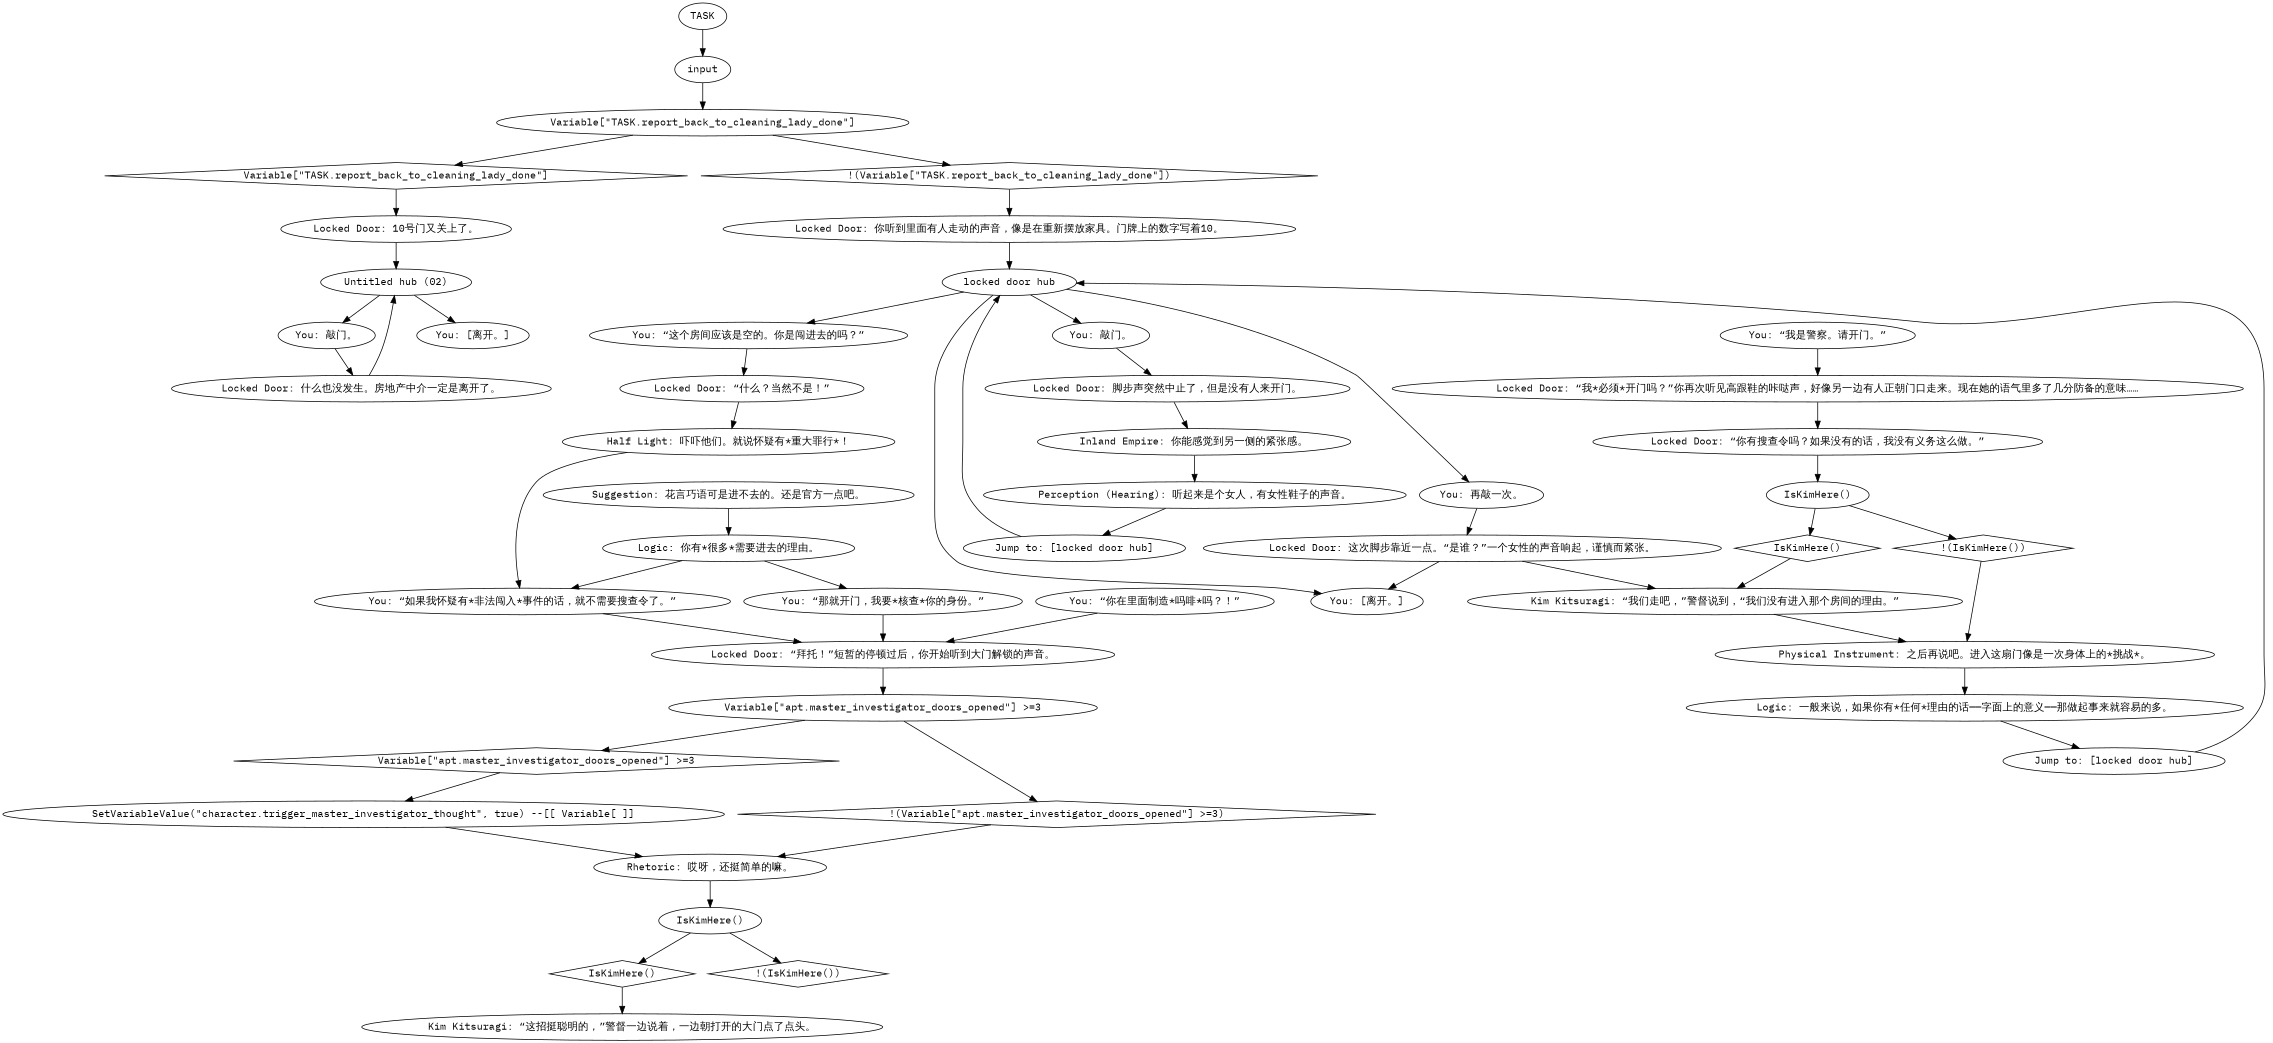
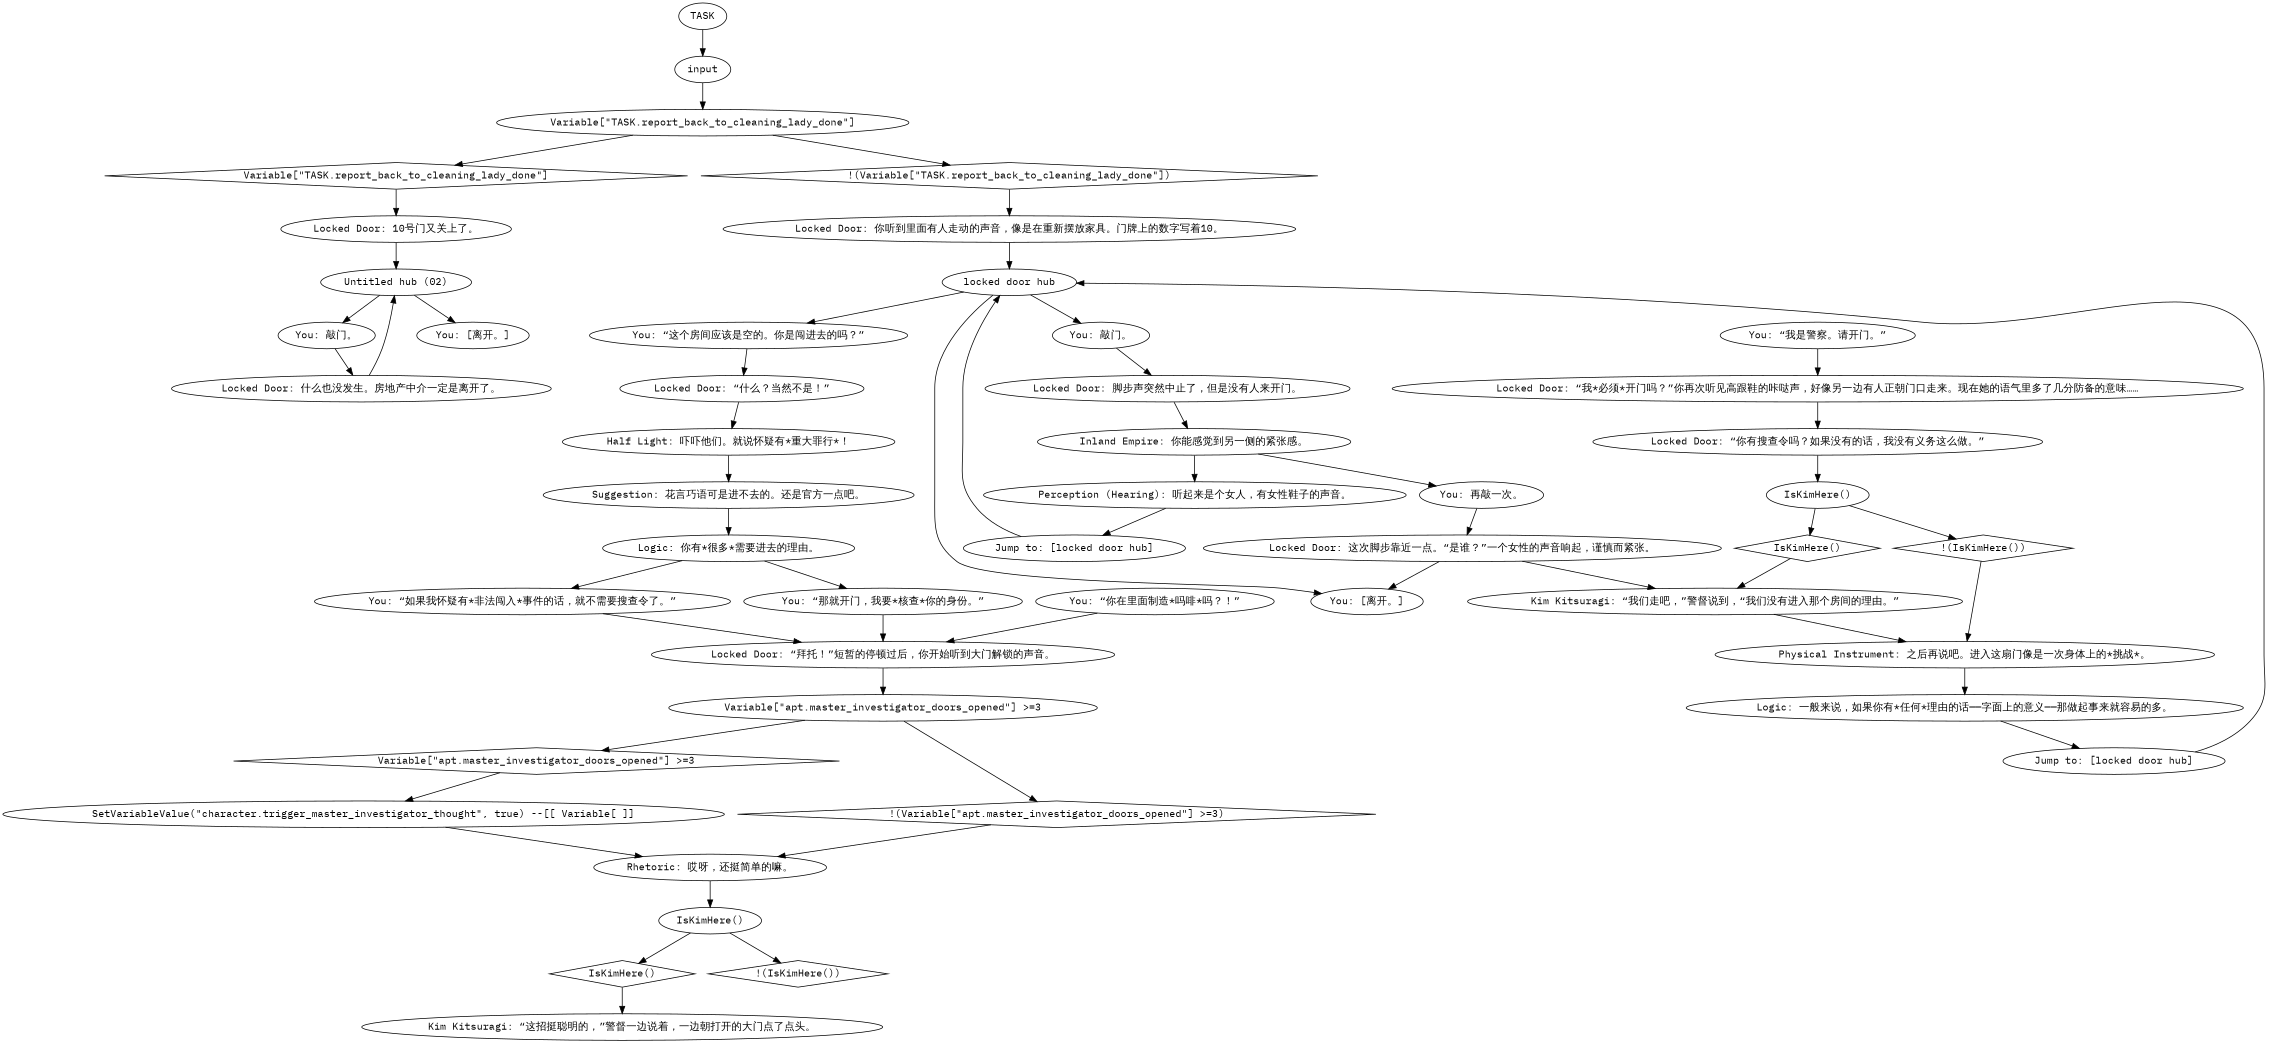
  digraph {
    fontname="IBM Plex Mono"
    node [fontname="IBM Plex Mono"]
    edge [fontname="IBM Plex Mono"]
    n1 [label=TASK]
    n2 [label=input]
    n3 [label="Variable[\"TASK.report_back_to_cleaning_lady_done\"]"]
    n4 [label="Variable[\"TASK.report_back_to_cleaning_lady_done\"]" shape=diamond]
    n5 [label="!(Variable[\"TASK.report_back_to_cleaning_lady_done\"])" shape=diamond]
    n6 [label="Suggestion: 花言巧语可是进不去的。还是官方一点吧。"]
    n7 [label="Logic: 你有*很多*需要进去的理由。"]
    n8 [label="You: “如果我怀疑有*非法闯入*事件的话，就不需要搜查令了。”"]
    n9 [label="You: “那就开门，我要*核查*你的身份。”"]
    n10 [label="Jump to: [locked door hub]"]
    n11 [label="locked door hub"]
    n12 [label="You: 再敲一次。"]
    n13 [label="You: [离开。]"]
    n14 [label="You: 敲门。"]
    n15 [label="You: “这个房间应该是空的。你是闯进去的吗？”"]
    n16 [label="Half Light: 吓吓他们。就说怀疑有*重大罪行*！"]
    n17 [label="Locked Door: 脚步声突然中止了，但是没有人来开门。"]
    n18 [label="Inland Empire: 你能感觉到另一侧的紧张感。"]
    n19 [label="Perception (Hearing): 听起来是个女人，有女性鞋子的声音。"]
    n20 [label="Jump to: [locked door hub]"]
    n21 [label="Locked Door: “拜托！”短暂的停顿过后，你开始听到大门解锁的声音。"]
    n22 [label="Variable[\"apt.master_investigator_doors_opened\"] >=3"]
    n23 [label="Variable[\"apt.master_investigator_doors_opened\"] >=3" shape=diamond]
    n24 [label="!(Variable[\"apt.master_investigator_doors_opened\"] >=3)" shape=diamond]
    n25 [label="You: [离开。]"]
    n26 [label="Kim Kitsuragi: “我们走吧，”警督说到，“我们没有进入那个房间的理由。”"]
    n27 [label="Physical Instrument: 之后再说吧。进入这扇门像是一次身体上的*挑战*。"]
    n28 [label="Logic: 一般来说，如果你有*任何*理由的话——字面上的意义——那做起事来就容易的多。"]
    n29 [label="Untitled hub (02)"]
    n30 [label="You: 敲门。"]
    n31 [label="Locked Door: 什么也没发生。房地产中介一定是离开了。"]
    n32 [label="Locked Door: 你听到里面有人走动的声音，像是在重新摆放家具。门牌上的数字写着10。"]
    n33 [label="Locked Door: 这次脚步靠近一点。“是谁？”一个女性的声音响起，谨慎而紧张。"]
    n34 [label="IsKimHere()"]
    n35 [label="IsKimHere()" shape=diamond]
    n36 [label="!(IsKimHere())" shape=diamond]
    n37 [label="Locked Door: “什么？当然不是！”"]
    n38 [label="Locked Door: 10号门又关上了。"]
    n39 [label="You: “你在里面制造*吗啡*吗？！”"]
    n40 [label="Rhetoric: 哎呀，还挺简单的嘛。"]
    n41 [label="IsKimHere()"]
    n42 [label="IsKimHere()" shape=diamond]
    n43 [label="!(IsKimHere())" shape=diamond]
    n44 [label="Locked Door: “我*必须*开门吗？”你再次听见高跟鞋的咔哒声，好像另一边有人正朝门口走来。现在她的语气里多了几分防备的意味……"]
    n45 [label="Locked Door: “你有搜查令吗？如果没有的话，我没有义务这么做。”"]
    n46 [label="You: “我是警察。请开门。”"]
    n47 [label="SetVariableValue(\"character.trigger_master_investigator_thought\", true) --[[ Variable[ ]]"]
    n48 [label="Kim Kitsuragi: “这招挺聪明的，”警督一边说着，一边朝打开的大门点了点头。"]
    n1 -> n2
    n2 -> n3
    n3 -> n4
    n3 -> n5
    n4 -> n38
    n5 -> n32
    n6 -> n7
    n7 -> n8
    n7 -> n9
    n8 -> n21
    n9 -> n21
    n10 -> n11
-   n11 -> n12
+   n18 -> n12
    n11 -> n13
    n11 -> n14
    n11 -> n15
    n12 -> n33
    n14 -> n17
    n15 -> n37
-   n16 -> n8
+   n16 -> n6
    n17 -> n18
    n18 -> n19
    n19 -> n20
    n20 -> n11
    n21 -> n22
    n22 -> n23
    n22 -> n24
    n23 -> n47
    n24 -> n40
    n26 -> n27
    n27 -> n28
    n28 -> n10
    n29 -> n25
    n29 -> n30
    n30 -> n31
    n31 -> n29
    n32 -> n11
    n33 -> n13
    n33 -> n26
    n34 -> n35
    n34 -> n36
    n35 -> n26
    n36 -> n27
    n37 -> n16
    n38 -> n29
    n39 -> n21
    n40 -> n41
    n41 -> n42
    n41 -> n43
    n42 -> n48
    n44 -> n45
    n45 -> n34
    n46 -> n44
    n47 -> n40
  }
